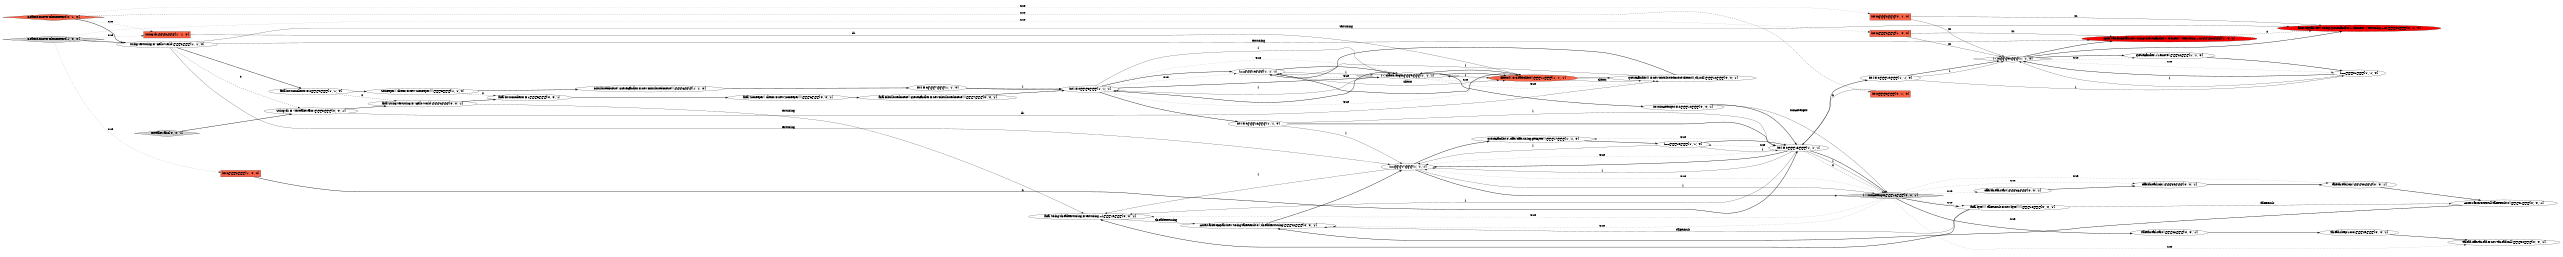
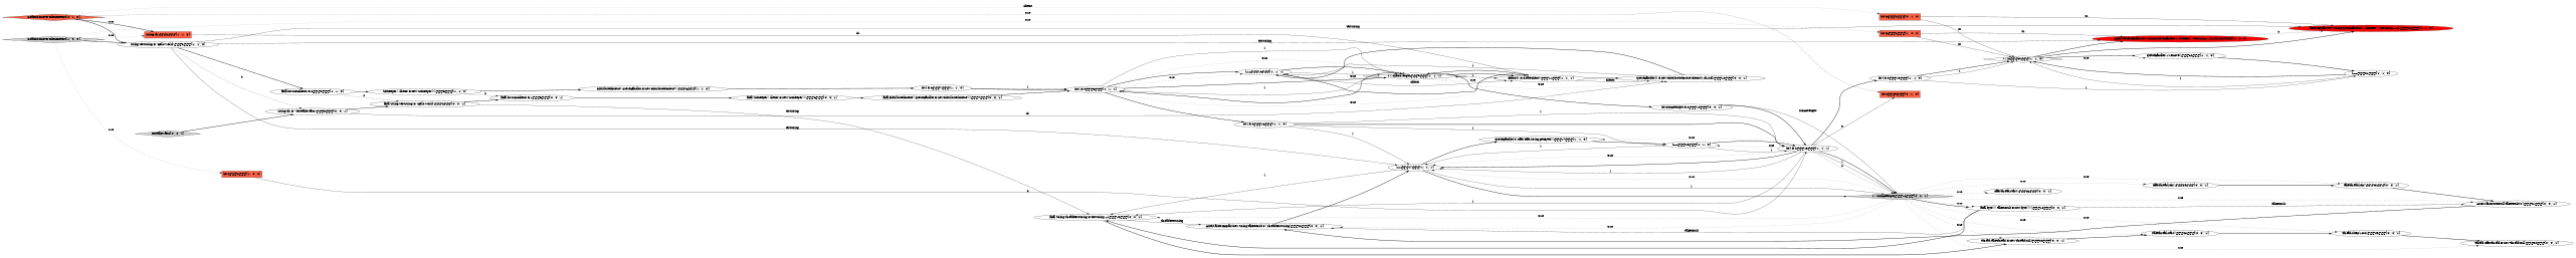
  digraph {
    rankdir=LR
    node [fillcolor=white shape=ellipse style=filled]
    edge [style=bold]
    n1 [fillcolor=red label="assertEquals(new String(queueHandles(1(.element()),testString + m)@@@24@@@['0', '1', '0']"]
    n2 [label="String testString = \"Hello World\"@@@3@@@['1', '1', '0']"]
    n3 [label="String dir = \"/testTakeWait2\"@@@3@@@['0', '0', '1']"]
    n4 [fillcolor=red label="Assert.assertEquals(new String(queueHandles(1(.element()),testString + m)@@@24@@@['1', '0', '0']"]
    n5 [label="i++@@@17@@@['1', '1', '1']"]
    n6 [label="final int numClients = 2@@@4@@@['1', '1', '0']"]
    n7 [label="final String testString = \"Hello World\"@@@4@@@['0', '0', '1']"]
    n8 [label="queueHandles(i( = new DistributedQueue(clients(i(,dir,null)@@@12@@@['0', '0', '1']"]
    n9 [fillcolor=lightgray label="i < numAttempts@@@16@@@['0', '0', '1']" shape=diamond]
    n10 [label="final String threadTestString = testString + i@@@19@@@['0', '0', '1']"]
    n11 [label="queueHandles(0(.offer(offerString.getBytes())@@@17@@@['1', '1', '0']"]
    n12 [label="ZooKeeper(( clients = new ZooKeeper((((@@@5@@@['1', '1', '0']"]
    n13 [label="DistributedQueue(( queueHandles = new DistributedQueue((((@@@6@@@['1', '1', '0']"]
    n14 [label="int i = 0@@@7@@@['1', '1', '0']"]
    n15 [label="int i = 0@@@8@@@['1', '1', '1']"]
    n16 [fillcolor=tomato label="int m@@@2@@@['1', '0', '0']" shape=box]
    n17 [label="i < m@@@20@@@['1', '1', '0']" shape=diamond]
    n18 [label="queueHandles(1(.remove()@@@22@@@['1', '1', '0']"]
    n19 [label="i++@@@21@@@['1', '1', '0']"]
    n20 [label="Thread offerThread = new Thread(null)@@@30@@@['0', '0', '1']"]
    n21 [label="offerThread.start()@@@38@@@['0', '0', '1']"]
    n22 [label="offerThread.join()@@@39@@@['0', '0', '1']"]
    n23 [fillcolor=tomato label="int m@@@2@@@['0', '1', '0']" shape=box]
    n24 [label="int i = 0@@@13@@@['1', '1', '0']"]
    n25 [label="i++@@@15@@@['1', '1', '0']"]
    n26 [label="int i = 0@@@15@@@['1', '1', '1']"]
    n27 [label="int i = 0@@@19@@@['1', '1', '0']"]
    n28 [label="int numAttempts = 2@@@14@@@['0', '0', '1']"]
    n29 [label="Assert.assertEquals(new String(takeResult(0(),threadTestString)@@@42@@@['0', '0', '1']"]
+   n30 [label="Thread takeThread = new Thread(null)@@@20@@@['0', '0', '1']"]
    n31 [label="final byte(((( takeResult = new byte((((((@@@18@@@['0', '0', '1']"]
    n32 [label="Assert.assertNotNull(takeResult(0()@@@41@@@['0', '0', '1']"]
    n33 [label="Thread.sleep(1000)@@@29@@@['0', '0', '1']"]
    n34 [label="takeThread.start()@@@28@@@['0', '0', '1']"]
    n35 [label="takeThread.join()@@@40@@@['0', '0', '1']"]
    n36 [label="final int numClients = 1@@@5@@@['0', '0', '1']"]
    n37 [label="i++@@@10@@@['1', '1', '1']"]
    n38 [label="i < clients.length@@@9@@@['1', '1', '1']" shape=diamond]
-   n39 [fillcolor=tomato label="clients(i( = createClient()@@@11@@@['1', '1', '1']"]
+   n39 [label="clients(i( = createClient()@@@11@@@['1', '1', '1']"]
    n40 [label="final DistributedQueue(( queueHandles = new DistributedQueue((((@@@7@@@['0', '0', '1']"]
    n41 [fillcolor=lightgray label="testTakeWait2['0', '0', '1']" shape=diamond]
    n42 [label="final ZooKeeper(( clients = new ZooKeeper((((@@@6@@@['0', '0', '1']"]
    n43 [fillcolor=tomato label="createNremoveMelementTest['0', '1', '0']" shape=diamond]
    n44 [fillcolor=tomato label="String dir@@@2@@@['1', '1', '0']" shape=box]
    n45 [fillcolor=tomato label="int n@@@2@@@['0', '1', '0']" shape=box]
    n46 [fillcolor=lightgray label="createNremoveMelementTest['1', '0', '0']" shape=diamond]
    n47 [fillcolor=tomato label="int n@@@2@@@['1', '0', '0']" shape=box]
    n2 -> n1 [label=testString style=solid]
    n2 -> n3 [label=0 style=dashed]
    n2 -> n4 [label=testString style=solid]
    n2 -> n5 [label=testString style=solid]
    n2 -> n6
    n3 -> n7
    n3 -> n8 [label=dir style=solid]
    n4 -> n1 [label=0 style=dashed]
    n5 -> n9 [label=i style=solid]
    n5 -> n9
    n5 -> n10 [label=i style=solid]
    n5 -> n11
    n6 -> n7 [label=0 style=dashed]
    n6 -> n12
    n7 -> n10 [label=testString style=solid]
    n7 -> n36
    n8 -> n37
    n8 -> n37 [label=i style=solid]
    n9 -> n5 [label=true style=dotted]
    n9 -> n10 [label=true style=dotted]
    n9 -> n20 [label=true style=dotted]
    n9 -> n21 [label=true style=dotted]
    n9 -> n22 [label=true style=dotted]
    n9 -> n29 [label=true style=dotted]
+   n9 -> n30 [label=true style=dotted]
    n9 -> n31 [label=true style=dotted]
    n9 -> n31
-   n9 -> n34 [label=true]
+   n9 -> n32 [label=true style=dotted]
+   n9 -> n33 [label=true style=dotted]
+   n9 -> n34 [label=true style=dotted]
    n9 -> n35 [label=true style=dotted]
    n10 -> n29 [label=threadTestString style=solid]
+   n10 -> n30
    n11 -> n25
    n12 -> n13
    n12 -> n36 [label=0 style=dashed]
    n13 -> n14
    n14 -> n15 [label=i style=solid]
    n14 -> n15
    n15 -> n24
    n15 -> n37 [label=true style=dotted]
    n15 -> n37
    n15 -> n38
    n15 -> n38 [label=i style=solid]
    n15 -> n38 [label=true style=dotted]
    n15 -> n39 [label=true style=dotted]
    n16 -> n4 [label=m style=solid]
    n16 -> n17 [label=m style=solid]
    n17 -> n1
    n17 -> n4
    n17 -> n18
    n17 -> n18 [label=true style=dotted]
-   n17 -> n19 [label=true style=dotted]
    n18 -> n19
    n19 -> n17
    n19 -> n17 [label=i style=solid]
-   n21 -> n22
    n22 -> n35
    n23 -> n1 [label=m style=solid]
    n23 -> n17 [label=m style=solid]
    n24 -> n5 [label=i style=solid]
+   n24 -> n25 [label=i style=solid]
    n24 -> n26
    n24 -> n26 [label=i style=solid]
    n25 -> n5 [label=i style=solid]
    n25 -> n26 [label=i style=solid]
    n25 -> n26
    n26 -> n5 [label=true style=dotted]
    n26 -> n5
    n26 -> n5 [label=i style=solid]
    n26 -> n9 [label=i style=solid]
    n26 -> n9 [label=0 style=dashed]
    n26 -> n9
    n26 -> n10 [label=i style=solid]
    n26 -> n11 [label=true style=dotted]
    n26 -> n25 [label=true style=dotted]
    n26 -> n27
    n27 -> n17
    n27 -> n17 [label=i style=solid]
    n27 -> n19 [label=i style=solid]
    n28 -> n9 [label=numAttempts style=solid]
    n28 -> n26
    n29 -> n5
+   n30 -> n34
    n31 -> n10
    n31 -> n29 [label=takeResult style=solid]
    n31 -> n32 [label=takeResult style=solid]
    n32 -> n29
    n33 -> n20
    n34 -> n33
    n35 -> n32
    n36 -> n42
    n37 -> n38
    n37 -> n38 [label=i style=solid]
    n37 -> n39
    n37 -> n39 [label=clients style=solid]
    n38 -> n8 [label=true style=dotted]
    n38 -> n15 [label=i style=solid]
    n38 -> n15
    n38 -> n28
    n38 -> n37 [label=true style=dotted]
    n38 -> n39 [label=true style=dotted]
    n38 -> n39
    n39 -> n8
    n39 -> n8 [label=clients style=solid]
    n39 -> n38 [label=i style=solid]
    n39 -> n38
    n40 -> n15
    n41 -> n3
    n42 -> n40
    n43 -> n2
-   n43 -> n23 [label=true style=dotted]
-   n43 -> n44 [label=true style=dotted]
+   n43 -> n23 [label=clients style=dotted]
+   n43 -> n44 [label=true]
    n43 -> n45 [label=true style=dashed]
    n44 -> n39 [label=dir style=solid]
-   n45 -> n26 [label=n style=solid]
+   n26 -> n45 [label=n style=solid]
    n46 -> n2
    n46 -> n16 [label=true style=dotted]
    n46 -> n44 [label=true style=dotted]
    n46 -> n47 [label=true style=dotted]
-   n47 -> n26 [label=n]
+   n47 -> n26 [label=n style=solid]
  }
